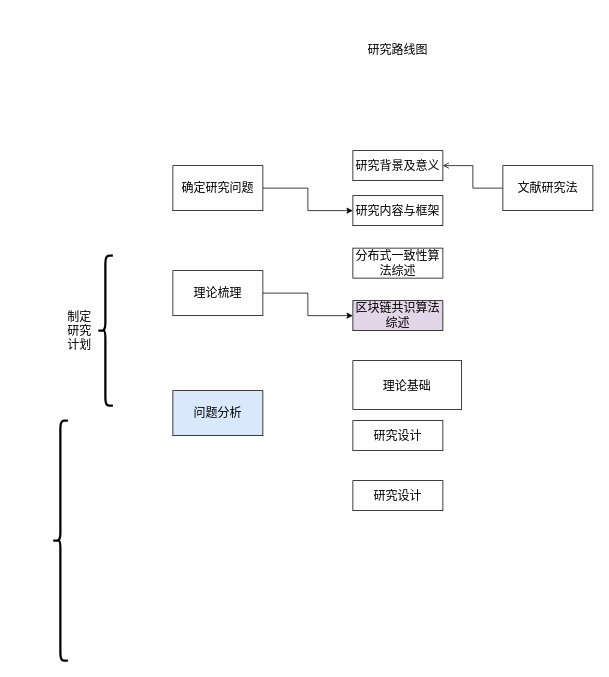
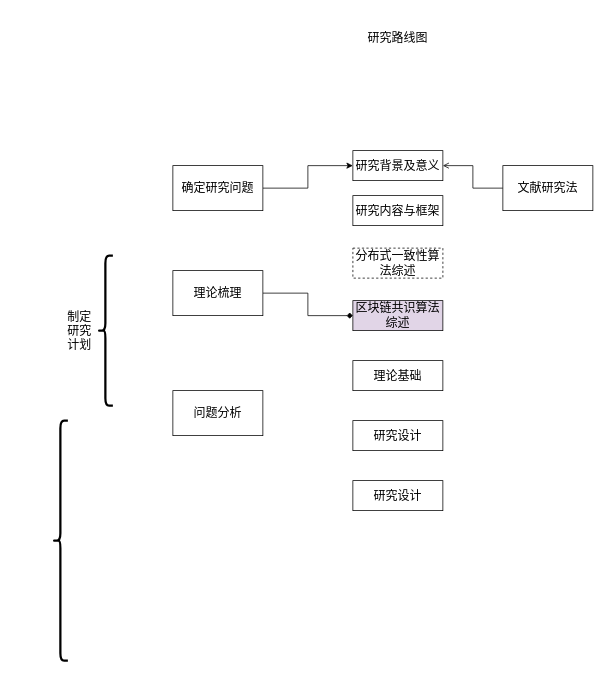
  <mxCell id="0" />
  <mxCell id="1" parent="0" />
- <mxCell id="2" value="研究路线图" style="rounded=0;whiteSpace=wrap;html=1;fontSize=16;fontFamily=Times New Roman;fillColor=none;strokeColor=none;" vertex="1" parent="1"><mxGeometry x="470" y="35" width="120" height="60" as="geometry" /></mxCell>
+ <mxCell id="2" value="研究路线图" style="rounded=0;whiteSpace=wrap;html=1;fontSize=16;fontFamily=Times New Roman;fillColor=none;strokeColor=none;" vertex="1" parent="1"><mxGeometry x="470" y="20" width="120" height="60" as="geometry" /></mxCell>
  <mxCell id="3" value="" style="group" vertex="1" connectable="0" parent="1"><mxGeometry x="80" y="340" width="70" height="200" as="geometry" /></mxCell>
  <mxCell id="4" value="" style="shape=curlyBracket;whiteSpace=wrap;html=1;rounded=1;fontFamily=Times New Roman;fontSize=16;fillColor=#FFFFFF;strokeWidth=3;" vertex="1" parent="3"><mxGeometry x="50" width="20" height="200" as="geometry" /></mxCell>
  <mxCell id="5" value="制定&lt;br&gt;研究&lt;br&gt;计划" style="text;html=1;align=center;verticalAlign=middle;resizable=0;points=[];autosize=1;strokeColor=none;fillColor=none;fontSize=16;fontFamily=Times New Roman;" vertex="1" parent="3"><mxGeometry y="70" width="50" height="60" as="geometry" /></mxCell>
  <mxCell id="6" value="" style="group" vertex="1" connectable="0" parent="1"><mxGeometry x="20" y="560" width="70" height="320" as="geometry" /></mxCell>
  <mxCell id="7" value="" style="shape=curlyBracket;whiteSpace=wrap;html=1;rounded=1;fontFamily=Times New Roman;fontSize=16;fillColor=#FFFFFF;strokeWidth=3;" vertex="1" parent="6"><mxGeometry x="50" width="20" height="320" as="geometry" /></mxCell>
  <mxCell id="8" value="研究背景及意义" style="rounded=0;whiteSpace=wrap;html=1;fontFamily=Times New Roman;fontSize=16;strokeWidth=1;fillColor=#FFFFFF;" vertex="1" parent="1"><mxGeometry x="470" y="200" width="120" height="40" as="geometry" /></mxCell>
  <mxCell id="9" value="研究内容与框架" style="whiteSpace=wrap;html=1;fontSize=16;fontFamily=Times New Roman;fillColor=#FFFFFF;rounded=0;strokeWidth=1;" vertex="1" parent="1"><mxGeometry x="470" y="260" width="120" height="40" as="geometry" /></mxCell>
- <mxCell id="11" style="edgeStyle=orthogonalEdgeStyle;rounded=0;orthogonalLoop=1;jettySize=auto;html=1;exitX=1;exitY=0.5;exitDx=0;exitDy=0;entryX=0;entryY=0.5;entryDx=0;entryDy=0;fontFamily=Times New Roman;fontSize=16;" edge="1" parent="1" source="12" target="9"><mxGeometry relative="1" as="geometry" /></mxCell>
+ <mxCell id="10" style="edgeStyle=orthogonalEdgeStyle;rounded=0;orthogonalLoop=1;jettySize=auto;html=1;exitX=1;exitY=0.5;exitDx=0;exitDy=0;entryX=0;entryY=0.5;entryDx=0;entryDy=0;fontFamily=Times New Roman;fontSize=16;" edge="1" parent="1" source="12" target="8"><mxGeometry relative="1" as="geometry" /></mxCell>
  <mxCell id="12" value="确定研究问题" style="rounded=0;whiteSpace=wrap;html=1;fontFamily=Times New Roman;fontSize=16;strokeWidth=1;fillColor=#FFFFFF;" vertex="1" parent="1"><mxGeometry x="230" y="220" width="120" height="60" as="geometry" /></mxCell>
  <mxCell id="13" style="edgeStyle=orthogonalEdgeStyle;rounded=0;orthogonalLoop=1;jettySize=auto;html=1;exitX=0;exitY=0.5;exitDx=0;exitDy=0;entryX=1;entryY=0.5;entryDx=0;entryDy=0;fontFamily=Times New Roman;fontSize=16;endArrow=open;" edge="1" parent="1" source="14" target="8"><mxGeometry relative="1" as="geometry" /></mxCell>
  <mxCell id="14" value="文献研究法" style="whiteSpace=wrap;html=1;rounded=0;fontFamily=Times New Roman;fontSize=16;strokeWidth=1;fillColor=#FFFFFF;" vertex="1" parent="1"><mxGeometry x="670" y="220" width="120" height="60" as="geometry" /></mxCell>
- <mxCell id="15" style="edgeStyle=orthogonalEdgeStyle;rounded=0;orthogonalLoop=1;jettySize=auto;html=1;exitX=1;exitY=0.5;exitDx=0;exitDy=0;entryX=0;entryY=0.5;entryDx=0;entryDy=0;fontFamily=Times New Roman;fontSize=16;" edge="1" parent="1" source="16" target="18"><mxGeometry relative="1" as="geometry" /></mxCell>
+ <mxCell id="15" style="edgeStyle=orthogonalEdgeStyle;rounded=0;orthogonalLoop=1;jettySize=auto;html=1;exitX=1;exitY=0.5;exitDx=0;exitDy=0;entryX=0;entryY=0.5;entryDx=0;entryDy=0;fontFamily=Times New Roman;fontSize=16;endArrow=diamond;" edge="1" parent="1" source="16" target="18"><mxGeometry relative="1" as="geometry" /></mxCell>
  <mxCell id="16" value="理论梳理" style="whiteSpace=wrap;html=1;rounded=0;fontFamily=Times New Roman;fontSize=16;strokeWidth=1;fillColor=#FFFFFF;" vertex="1" parent="1"><mxGeometry x="230" y="360" width="120" height="60" as="geometry" /></mxCell>
- <mxCell id="17" value="分布式一致性算法综述" style="whiteSpace=wrap;html=1;rounded=0;fontFamily=Times New Roman;fontSize=16;strokeWidth=1;fillColor=#FFFFFF;" vertex="1" parent="1"><mxGeometry x="470" y="330" width="120" height="40" as="geometry" /></mxCell>
+ <mxCell id="17" value="分布式一致性算法综述" style="whiteSpace=wrap;html=1;rounded=0;fontFamily=Times New Roman;fontSize=16;strokeWidth=1;fillColor=#FFFFFF;dashed=1;" vertex="1" parent="1"><mxGeometry x="470" y="330" width="120" height="40" as="geometry" /></mxCell>
  <mxCell id="18" value="区块链共识算法综述" style="whiteSpace=wrap;html=1;rounded=0;fontFamily=Times New Roman;fontSize=16;strokeWidth=1;fillColor=#e1d5e7;" vertex="1" parent="1"><mxGeometry x="470" y="400" width="120" height="40" as="geometry" /></mxCell>
- <mxCell id="19" value="问题分析" style="whiteSpace=wrap;html=1;rounded=0;fontFamily=Times New Roman;fontSize=16;strokeWidth=1;fillColor=#dae8fc;" vertex="1" parent="1"><mxGeometry x="230" y="520" width="120" height="60" as="geometry" /></mxCell>
- <mxCell id="20" value="理论基础" style="whiteSpace=wrap;html=1;rounded=0;fontFamily=Times New Roman;fontSize=16;strokeWidth=1;fillColor=#FFFFFF;" vertex="1" parent="1"><mxGeometry x="470" y="480" width="145" height="65" as="geometry" /></mxCell>
+ <mxCell id="19" value="问题分析" style="whiteSpace=wrap;html=1;rounded=0;fontFamily=Times New Roman;fontSize=16;strokeWidth=1;fillColor=#FFFFFF;" vertex="1" parent="1"><mxGeometry x="230" y="520" width="120" height="60" as="geometry" /></mxCell>
+ <mxCell id="20" value="理论基础" style="whiteSpace=wrap;html=1;rounded=0;fontFamily=Times New Roman;fontSize=16;strokeWidth=1;fillColor=#FFFFFF;" vertex="1" parent="1"><mxGeometry x="470" y="480" width="120" height="40" as="geometry" /></mxCell>
  <mxCell id="21" value="研究设计" style="whiteSpace=wrap;html=1;rounded=0;fontFamily=Times New Roman;fontSize=16;strokeWidth=1;fillColor=#FFFFFF;" vertex="1" parent="1"><mxGeometry x="470" y="560" width="120" height="40" as="geometry" /></mxCell>
  <mxCell id="22" value="研究设计" style="whiteSpace=wrap;html=1;rounded=0;fontFamily=Times New Roman;fontSize=16;strokeWidth=1;fillColor=#FFFFFF;" vertex="1" parent="1"><mxGeometry x="470" y="640" width="120" height="40" as="geometry" /></mxCell>
